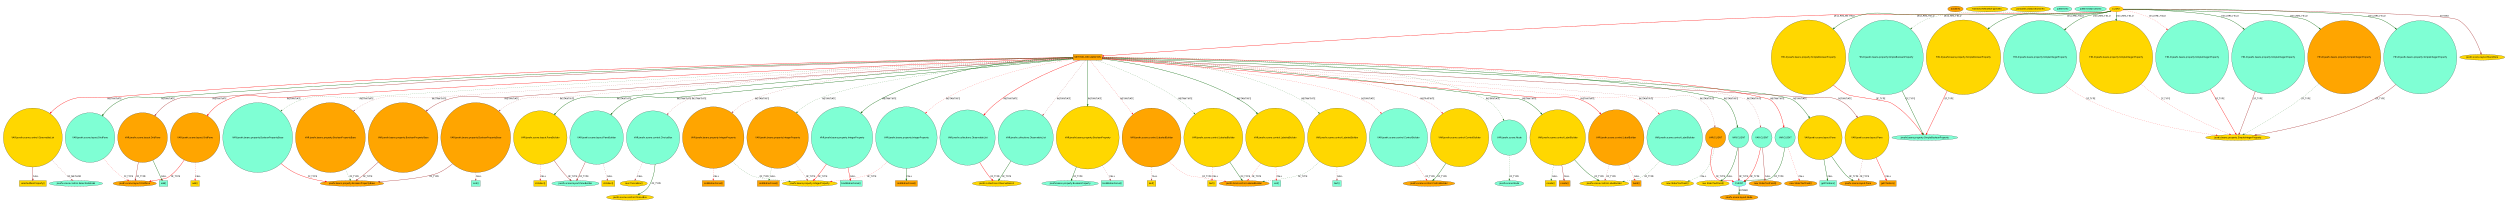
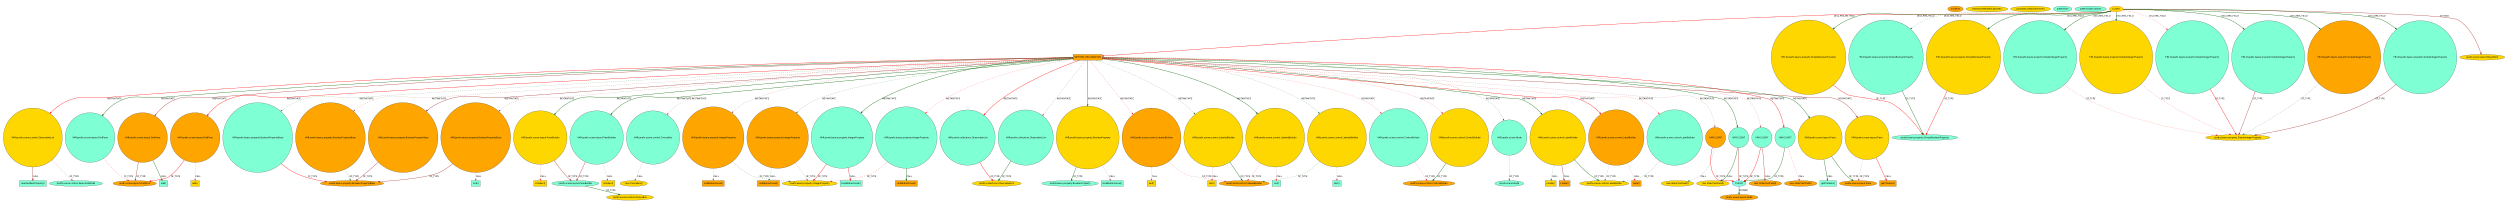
  digraph {
    fontname=Inter
    node [fillcolor=aquamarine fontname=Inter style=filled isFrameworkType=false vertexType=VARIABLE_EXPRESION shape=circle]
    edge [color=darkgreen fontname=Inter style=bold]
    baseInfo [category=pattern fillcolor=orange graphId=3739 isAnonymous=false possibleRelation=true isFrameworkType="" vertexType="" shape=""]
    frameworkRelatedTypesInfo [0="javafx.scene.layout.StackPane" fillcolor=gold isFrameworkType="" vertexType="" shape=""]
    possibleCollaborationsInfo [0="3739~INSTANTIATION-CLIENT_METHOD_DECLARATION-INSTANTIATION-CLIENT_METHOD_DECLARATION-INSTANTIATION-CLIENT_METHOD_DECLARATION-INSTANTIATION-CLIENT_METHOD_DECLARATION-~javafx.scene.layout.StackPane ~javafx.scene.layout.HBox ~false~false" fillcolor=gold isFrameworkType="" vertexType="" shape=""]
    patternInfo [frequency=2.0 patternRootClient=0 isFrameworkType="" vertexType="" shape=""]
    patternInstancesInfo [0="SaiPradeepDandem-javafx2-gradient-builder~/SaiPradeepDandem-javafx2-gradient-builder/javafx2-gradient-builder-master/src/main/java/com/javafx/gradientbuilder/application/RadialSettingsLayout.java~RadialSettingsLayout~1170" 1="SaiPradeepDandem-javafx2-gradient-builder~/SaiPradeepDandem-javafx2-gradient-builder/javafx2-gradient-builder-master/src/main/java/com/javafx/gradientbuilder/application/LinearSettingsLayout.java~LinearSettingsLayout~1172" isFrameworkType="" vertexType="" shape=""]
    n6 [fillcolor=gold label="javafx.scene.control.LabelBuilder" vertexType=FRAMEWORK_CLASS_TYPE shape=""]
    n7 [fillcolor=gold label="VAR:javafx.scene.control.LabelBuilder"]
    n8 [fillcolor=gold label="create()" shape=box vertexType=INSIDE_CALL]
    n9 [fillcolor=orange label="create()" shape=box vertexType=INSIDE_CALL]
    n10 [label="VAR:javafx.scene.control.LabelBuilder"]
    n11 [fillcolor=orange label="VAR:javafx.scene.control.LabelBuilder"]
    n12 [fillcolor=orange label="build()" shape=box vertexType=INSIDE_CALL]
    n13 [fillcolor=orange label=METHOD_DECLARATION shape=box vertexType=CLIENT_METHOD_DECLARATION]
    n14 [fillcolor=orange label="VAR:CLIENT"]
    n15 [fillcolor=gold label="VAR:javafx.scene.layout.Pane"]
    n16 [fillcolor=gold label="VAR:javafx.scene.layout.Pane"]
    n17 [fillcolor=gold label="VAR:javafx.scene.control.ObservableList"]
    n18 [label="VAR:javafx.scene.layout.GridPane"]
    n19 [fillcolor=orange label="VAR:javafx.scene.layout.GridPane"]
    n20 [fillcolor=orange label="VAR:javafx.scene.layout.GridPane"]
    n21 [label="VAR:javafx.beans.property.BooleanPropertyBase"]
    n22 [fillcolor=orange label="VAR:javafx.beans.property.BooleanPropertyBase"]
    n23 [fillcolor=orange label="VAR:javafx.beans.property.BooleanPropertyBase"]
    n24 [fillcolor=orange label="VAR:javafx.beans.property.BooleanPropertyBase"]
    n25 [fillcolor=gold label="VAR:javafx.scene.layout.PaneBuilder"]
    n26 [label="VAR:javafx.scene.layout.PaneBuilder"]
    n27 [label="VAR:javafx.scene.control.ChoiceBox"]
    n28 [fillcolor=orange label="VAR:javafx.beans.property.IntegerProperty"]
    n29 [fillcolor=orange label="VAR:javafx.beans.property.IntegerProperty"]
    n30 [label="VAR:javafx.beans.property.IntegerProperty"]
    n31 [label="VAR:javafx.beans.property.IntegerProperty"]
    n32 [label="VAR:javafx.collections.ObservableList"]
    n33 [label="VAR:javafx.collections.ObservableList"]
    n34 [label="VAR:CLIENT"]
    n35 [label="VAR:CLIENT"]
    n36 [label="VAR:CLIENT"]
    n37 [fillcolor=gold label="VAR:javafx.beans.property.BooleanProperty"]
    n38 [fillcolor=orange label="VAR:javafx.scene.control.LabeledBuilder"]
    n39 [fillcolor=gold label="VAR:javafx.scene.control.LabeledBuilder"]
    n40 [fillcolor=gold label="VAR:javafx.scene.control.LabeledBuilder"]
    n41 [fillcolor=gold label="VAR:javafx.scene.control.LabeledBuilder"]
    n42 [fillcolor=gold label="VAR:javafx.scene.control.ControlBuilder"]
    n43 [label="VAR:javafx.scene.control.ControlBuilder"]
    n44 [label="VAR:javafx.scene.Node"]
    n45 [fillcolor=gold label="new SliderTextField()" vertexType=CONSTRUCTOR_CALL shape=""]
    n46 [color=blue label=CLIENT vertexType=REFERENCE_CLIENT_CLASS_DECLARATION shape=""]
    n47 [fillcolor=orange label="javafx.scene.layout.Pane" vertexType=FRAMEWORK_CLASS_TYPE shape=""]
    n48 [label="getChildren()" shape=box vertexType=INSIDE_CALL]
    n49 [fillcolor=orange label="getChildren()" shape=box vertexType=INSIDE_CALL]
    n50 [label="javafx.scene.control.SelectionModel" vertexType=FRAMEWORK_CLASS_TYPE shape=""]
-   n51 [fillcolor=gold label="selectedItemProperty()" shape=box vertexType=INSIDE_CALL]
+   n51 [label="selectedItemProperty()" shape=box vertexType=INSIDE_CALL]
    n52 [fillcolor=orange label="javafx.scene.layout.GridPane" vertexType=FRAMEWORK_CLASS_TYPE shape=""]
    n53 [label="add()" shape=box vertexType=INSIDE_CALL]
    n54 [fillcolor=gold label="add()" shape=box vertexType=INSIDE_CALL]
    n55 [fillcolor=orange label="javafx.beans.property.BooleanPropertyBase" vertexType=FRAMEWORK_CLASS_TYPE shape=""]
    n56 [label="bind()" shape=box vertexType=INSIDE_CALL]
    n57 [fillcolor=gold label="children()" shape=box vertexType=INSIDE_CALL]
    n58 [label="javafx.scene.layout.PaneBuilder" vertexType=FRAMEWORK_CLASS_TYPE shape=""]
    n59 [fillcolor=gold label="children()" shape=box vertexType=INSIDE_CALL]
    n60 [fillcolor=gold label="javafx.scene.control.ChoiceBox" vertexType=FRAMEWORK_CLASS_TYPE shape=""]
    n61 [fillcolor=gold label="new ChoiceBox()" vertexType=CONSTRUCTOR_CALL shape=""]
    n62 [fillcolor=gold label="javafx.beans.property.IntegerProperty" vertexType=FRAMEWORK_CLASS_TYPE shape=""]
    n63 [fillcolor=orange label="bindBidirectional()" shape=box vertexType=INSIDE_CALL]
    n64 [fillcolor=orange label="bindBidirectional()" shape=box vertexType=INSIDE_CALL]
    n65 [fillcolor=orange label="bindBidirectional()" shape=box vertexType=INSIDE_CALL]
    n66 [label="bindBidirectional()" shape=box vertexType=INSIDE_CALL]
    n67 [fillcolor=gold label="javafx.collections.ObservableList" vertexType=FRAMEWORK_INTERFACE_TYPE shape=""]
    n68 [fillcolor=gold label="new SliderTextField()" vertexType=CONSTRUCTOR_CALL shape=""]
    n69 [fillcolor=orange label="new SliderTextField()" vertexType=CONSTRUCTOR_CALL shape=""]
    n70 [fillcolor=orange label="new SliderTextField()" vertexType=CONSTRUCTOR_CALL shape=""]
    n71 [label="bindBidirectional()" shape=box vertexType=INSIDE_CALL]
    n72 [label="javafx.beans.property.BooleanProperty" vertexType=FRAMEWORK_CLASS_TYPE shape=""]
    n73 [fillcolor=orange label="javafx.bind.control.LabeledBuilder" vertexType=FRAMEWORK_CLASS_TYPE shape=""]
    n74 [fillcolor=gold label="text()" shape=box vertexType=INSIDE_CALL]
    n75 [fillcolor=gold label="text()" shape=box vertexType=INSIDE_CALL]
    n76 [label="text()" shape=box vertexType=INSIDE_CALL]
    n77 [label="text()" shape=box vertexType=INSIDE_CALL]
    n78 [fillcolor=orange label="javafx.scene.control.ControlBuilder" vertexType=FRAMEWORK_CLASS_TYPE shape=""]
    n79 [label="javafx.scene.Node" vertexType=FRAMEWORK_CLASS_TYPE shape=""]
    n80 [color=red fillcolor=gold label=CLIENT vertexType=ROOT_CLIENT_CLASS_DECLARATION shape=""]
    n81 [fillcolor=gold label="FIELD:javafx.beans.property.SimpleBooleanProperty" vertexType=FIELD_DECLARATION]
    n82 [fillcolor=gold label="FIELD:javafx.beans.property.SimpleBooleanProperty" vertexType=FIELD_DECLARATION]
    n83 [label="FIELD:javafx.beans.property.SimpleBooleanProperty" vertexType=FIELD_DECLARATION]
    n84 [label="FIELD:javafx.beans.property.SimpleIntegerProperty" vertexType=FIELD_DECLARATION]
    n85 [label="FIELD:javafx.beans.property.SimpleIntegerProperty" vertexType=FIELD_DECLARATION]
    n86 [fillcolor=gold label="FIELD:javafx.beans.property.SimpleIntegerProperty" vertexType=FIELD_DECLARATION]
    n87 [label="FIELD:javafx.beans.property.SimpleIntegerProperty" vertexType=FIELD_DECLARATION]
    n88 [label="FIELD:javafx.beans.property.SimpleIntegerProperty" vertexType=FIELD_DECLARATION]
    n89 [fillcolor=orange label="FIELD:javafx.beans.property.SimpleIntegerProperty" vertexType=FIELD_DECLARATION]
    n90 [fillcolor=gold label="javafx.scene.layout.StackPane" vertexType=FRAMEWORK_CLASS_TYPE shape=""]
    n91 [label="javafx.beans.property.SimpleBooleanProperty" vertexType=FRAMEWORK_CLASS_TYPE shape=""]
    n92 [fillcolor=gold label="javafx.beans.property.SimpleIntegerProperty" vertexType=FRAMEWORK_CLASS_TYPE shape=""]
    n93 [fillcolor=orange label="javafx.scene.layout.Node" vertexType=FRAMEWORK_CLASS_TYPE shape=""]
    n7 -> n6 [label=OF_TYPE]
    n7 -> n8 [label=CALL style=dashed]
    n7 -> n9 [color=brown label=CALL]
    n10 -> n6 [label=OF_TYPE style=dashed]
    n11 -> n6 [color=brown label=OF_TYPE style=dashed]
    n11 -> n12 [color=red label=CALL style=dashed]
    n13 -> n7 [label=INSTANTIATE]
    n13 -> n10 [color=red label=INSTANTIATE style=dashed]
    n13 -> n11 [color=red label=INSTANTIATE]
    n13 -> n14 [color=brown label=INSTANTIATE style=dashed]
    n13 -> n15 [label=INSTANTIATE]
    n13 -> n16 [color=brown label=INSTANTIATE]
    n13 -> n17 [color=red label=INSTANTIATE]
    n13 -> n18 [label=INSTANTIATE]
    n13 -> n19 [color=brown label=INSTANTIATE]
    n13 -> n20 [color=red label=INSTANTIATE]
    n13 -> n21 [label=INSTANTIATE style=dashed]
    n13 -> n22 [color=brown label=INSTANTIATE]
    n13 -> n23 [color=brown label=INSTANTIATE style=dashed]
    n13 -> n24 [color=brown label=INSTANTIATE style=dashed]
    n13 -> n25 [label=INSTANTIATE]
    n13 -> n26 [label=INSTANTIATE]
    n13 -> n27 [color=brown label=INSTANTIATE style=dashed]
    n13 -> n28 [color=brown label=INSTANTIATE style=dashed]
    n13 -> n29 [label=INSTANTIATE style=dashed]
    n13 -> n30 [color=red label=INSTANTIATE style=dashed]
    n13 -> n31 [label=INSTANTIATE]
    n13 -> n32 [color=brown label=INSTANTIATE style=dashed]
    n13 -> n33 [color=red label=INSTANTIATE]
    n13 -> n34 [label=INSTANTIATE]
    n13 -> n35 [color=red label=INSTANTIATE]
    n13 -> n36 [color=brown label=INSTANTIATE style=dashed]
    n13 -> n37 [label=INSTANTIATE]
    n13 -> n38 [color=red label=INSTANTIATE style=dashed]
    n13 -> n39 [label=INSTANTIATE style=dashed]
    n13 -> n40 [label=INSTANTIATE style=dashed]
    n13 -> n41 [label=INSTANTIATE]
    n13 -> n42 [color=red label=INSTANTIATE style=dashed]
    n13 -> n43 [color=red label=INSTANTIATE style=dashed]
    n13 -> n44 [label=INSTANTIATE style=dashed]
    n14 -> n45 [label=CALL style=dashed]
    n14 -> n46 [color=red label=OF_TYPE]
    n15 -> n47 [label=OF_TYPE]
    n15 -> n48 [label=CALL]
    n16 -> n47 [color=brown label=OF_TYPE style=dashed]
    n16 -> n49 [color=red label=CALL]
-   n17 -> n50 [color=brown label=OF_METHOD style=dashed]
+   n17 -> n50 [color=brown label=OF_TYPE style=dashed]
    n17 -> n51 [color=brown label=CALL]
    n18 -> n52 [color=red label=OF_TYPE style=dashed]
    n19 -> n52 [color=brown label=OF_TYPE]
    n19 -> n53 [label=CALL]
    n20 -> n52 [color=red label=OF_TYPE]
    n20 -> n54 [color=red label=CALL style=dashed]
    n21 -> n55 [color=red label=OF_TYPE]
    n22 -> n55 [color=brown label=OF_TYPE]
    n23 -> n55 [color=brown label=OF_TYPE]
    n23 -> n56 [color=brown label=CALL style=dashed]
    n24 -> n55 [label=OF_TYPE style=dashed]
    n25 -> n57 [color=red label=CALL style=dashed]
    n25 -> n58 [color=brown label=OF_TYPE]
    n26 -> n58 [color=brown label=OF_TYPE]
    n26 -> n59 [color=brown label=CALL style=dashed]
-   n27 -> n60 [label=OF_TYPE]
+   n58 -> n60 [label=OF_TYPE]
    n27 -> n61 [color=brown label=CALL style=dashed]
    n28 -> n62 [label=OF_TYPE style=dashed]
    n28 -> n63 [color=red label=CALL style=dashed]
    n29 -> n62 [color=brown label=OF_TYPE style=dashed]
    n29 -> n64 [label=CALL style=dashed]
    n30 -> n62 [color=red label=OF_TYPE style=dashed]
    n30 -> n65 [label=CALL]
    n31 -> n62 [color=red label=OF_TYPE]
    n31 -> n66 [color=red label=CALL]
    n32 -> n67 [label=OF_TYPE]
    n33 -> n67 [color=red label=OF_TYPE]
    n34 -> n46 [color=brown label=OF_TYPE]
    n34 -> n68 [label=CALL]
    n35 -> n46 [label=OF_TYPE]
    n35 -> n69 [color=red label=CALL style=dashed]
    n36 -> n46 [color=red label=OF_TYPE]
    n36 -> n70 [color=brown label=CALL]
    n37 -> n71 [color=brown label=CALL style=dashed]
    n37 -> n72 [label=OF_TYPE]
    n38 -> n73 [color=red label=OF_TYPE style=dashed]
    n38 -> n74 [color=brown label=CALL style=dashed]
    n39 -> n73 [label=OF_TYPE]
    n39 -> n75 [color=red label=CALL style=dashed]
    n40 -> n73 [label=OF_TYPE style=dashed]
    n40 -> n76 [color=brown label=CALL style=dashed]
    n41 -> n73 [color=red label=OF_TYPE style=dashed]
    n41 -> n77 [color=red label=CALL style=dashed]
    n42 -> n78 [label=OF_TYPE]
    n43 -> n78 [color=red label=OF_TYPE style=dashed]
    n44 -> n79 [label=OF_TYPE style=dashed]
    n46 -> n93 [label=EXTEND]
    n80 -> n13 [color=red label=DECLARE_METHOD]
    n80 -> n81 [label=DECLARE_FIELD]
    n80 -> n82 [label=DECLARE_FIELD]
    n80 -> n83 [label=DECLARE_FIELD style=dashed]
    n80 -> n84 [label=DECLARE_FIELD]
    n80 -> n85 [label=DECLARE_FIELD]
    n80 -> n86 [label=DECLARE_FIELD]
    n80 -> n87 [color=red label=DECLARE_FIELD style=dashed]
    n80 -> n88 [label=DECLARE_FIELD]
    n80 -> n89 [label=DECLARE_FIELD]
    n80 -> n90 [color=brown label=EXTEND]
    n81 -> n91 [color=red label=OF_TYPE]
    n82 -> n91 [color=red label=OF_TYPE]
    n83 -> n91 [label=OF_TYPE]
    n84 -> n92 [color=brown label=OF_TYPE]
    n85 -> n92 [color=red label=OF_TYPE style=dashed]
    n86 -> n92 [color=red label=OF_TYPE style=dashed]
    n87 -> n92 [color=red label=OF_TYPE]
    n88 -> n92 [color=brown label=OF_TYPE]
    n89 -> n92 [label=OF_TYPE style=dashed]
  }
